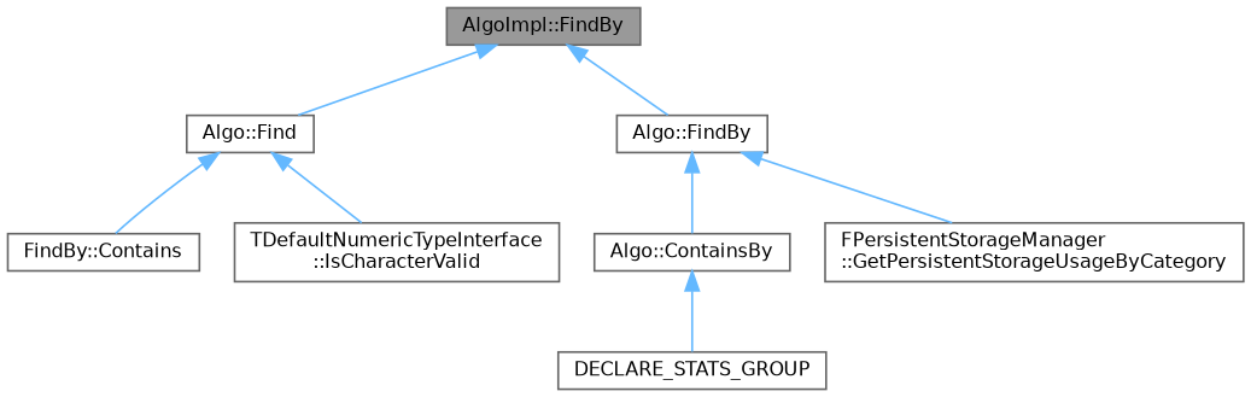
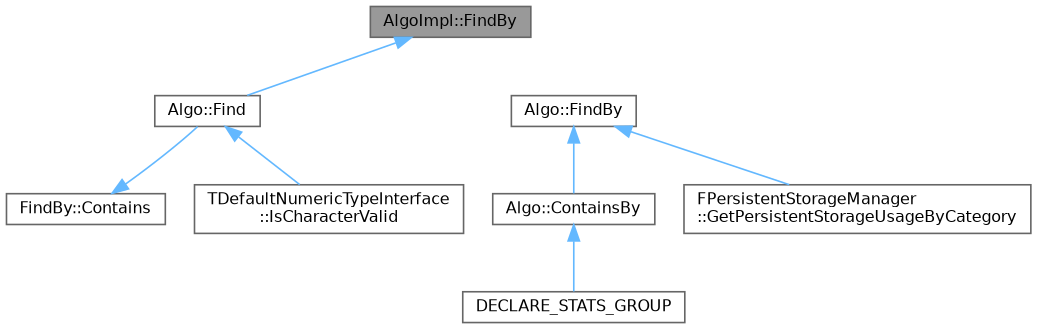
  digraph {
    rankdir=TB
    node [color=grey40 fillcolor=white fontname=Helvetica fontsize=10 shape=box style=filled]
    edge [color=steelblue1 dir=back fontname=Helvetica fontsize=10 labelfontname=Helvetica labelfontsize=10 style=solid]
    n1 [color=gray40 fillcolor=grey60 fontcolor=black height=0.2 label="AlgoImpl::FindBy" width=0.4]
    n2 [height=0.2 label="Algo::Find" width=0.4]
    n3 [height=0.2 label="Algo::FindBy" width=0.4]
    n4 [height=0.2 label="FindBy::Contains" width=0.4]
    n5 [height=0.2 label="TDefaultNumericTypeInterface\l::IsCharacterValid" width=0.4]
    n6 [height=0.2 label="Algo::ContainsBy" width=0.4]
    n7 [height=0.2 label="FPersistentStorageManager\l::GetPersistentStorageUsageByCategory" width=0.4]
    n8 [height=0.2 label=DECLARE_STATS_GROUP width=0.4]
    n1 -> n2
-   n1 -> n3
-   n2 -> n4
+   n4 -> n2
    n2 -> n5
    n3 -> n6
    n3 -> n7
    n6 -> n8
  }
